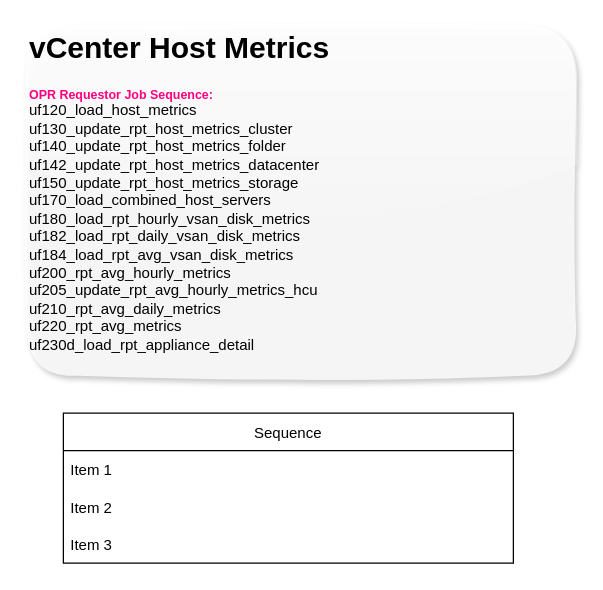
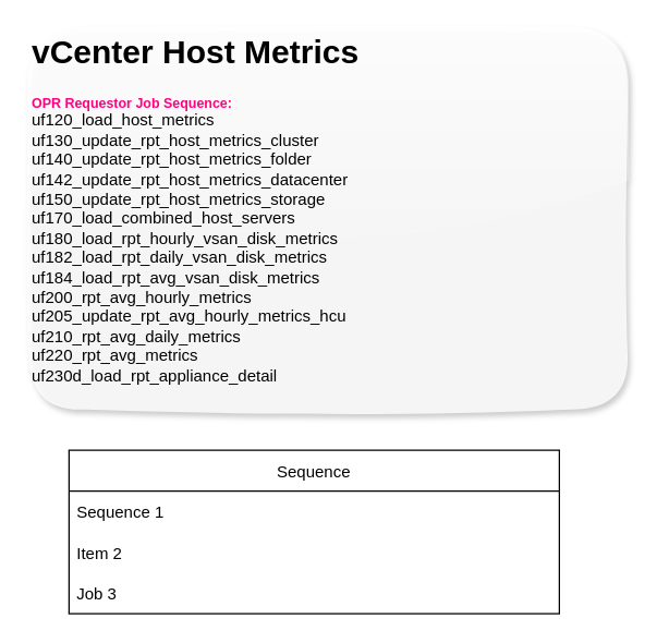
  <mxCell id="0" />
  <mxCell id="1" parent="0" />
  <mxCell id="2" value="Sequence" style="swimlane;fontStyle=0;childLayout=stackLayout;horizontal=1;startSize=30;horizontalStack=0;resizeParent=1;resizeParentMax=0;resizeLast=0;collapsible=1;marginBottom=0;" vertex="1" parent="1"><mxGeometry x="50" y="330" width="360" height="120" as="geometry" /></mxCell>
- <mxCell id="3" value="Item 1" style="text;strokeColor=none;fillColor=none;align=left;verticalAlign=middle;spacingLeft=4;spacingRight=4;overflow=hidden;points=[[0,0.5],[1,0.5]];portConstraint=eastwest;rotatable=0;" vertex="1" parent="2"><mxGeometry y="30" width="360" height="30" as="geometry" /></mxCell>
+ <mxCell id="3" value="Sequence 1" style="text;strokeColor=none;fillColor=none;align=left;verticalAlign=middle;spacingLeft=4;spacingRight=4;overflow=hidden;points=[[0,0.5],[1,0.5]];portConstraint=eastwest;rotatable=0;" vertex="1" parent="2"><mxGeometry y="30" width="360" height="30" as="geometry" /></mxCell>
  <mxCell id="4" value="Item 2" style="text;strokeColor=none;fillColor=none;align=left;verticalAlign=middle;spacingLeft=4;spacingRight=4;overflow=hidden;points=[[0,0.5],[1,0.5]];portConstraint=eastwest;rotatable=0;" vertex="1" parent="2"><mxGeometry y="60" width="360" height="30" as="geometry" /></mxCell>
- <mxCell id="5" value="Item 3" style="text;strokeColor=none;fillColor=none;align=left;verticalAlign=middle;spacingLeft=4;spacingRight=4;overflow=hidden;points=[[0,0.5],[1,0.5]];portConstraint=eastwest;rotatable=0;" vertex="1" parent="2"><mxGeometry y="90" width="360" height="30" as="geometry" /></mxCell>
+ <mxCell id="5" value="Job 3" style="text;strokeColor=none;fillColor=none;align=left;verticalAlign=middle;spacingLeft=4;spacingRight=4;overflow=hidden;points=[[0,0.5],[1,0.5]];portConstraint=eastwest;rotatable=0;" vertex="1" parent="2"><mxGeometry y="90" width="360" height="30" as="geometry" /></mxCell>
  <mxCell id="6" value="&lt;h1&gt;vCenter Host Metrics&lt;/h1&gt;&lt;h5&gt;&lt;font color=&quot;#ff0080&quot;&gt;OPR Requestor Job Sequence:&lt;br&gt;&lt;div style=&quot;text-align: justify&quot;&gt;&lt;span style=&quot;color: rgb(0 , 0 , 0) ; font-size: 12px ; font-weight: normal&quot;&gt;uf120_load_host_metrics&lt;/span&gt;&lt;/div&gt;&lt;/font&gt;&lt;div style=&quot;text-align: justify&quot;&gt;&lt;span style=&quot;font-size: 12px ; font-weight: normal&quot;&gt;uf130_update_rpt_host_metrics_cluster&lt;/span&gt;&lt;/div&gt;&lt;div style=&quot;text-align: justify&quot;&gt;&lt;span style=&quot;font-size: 12px ; font-weight: normal&quot;&gt;uf140_update_rpt_host_metrics_folder&lt;/span&gt;&lt;/div&gt;&lt;div style=&quot;text-align: justify&quot;&gt;&lt;span style=&quot;font-size: 12px ; font-weight: normal&quot;&gt;uf142_update_rpt_host_metrics_datacenter&lt;/span&gt;&lt;/div&gt;&lt;div style=&quot;text-align: justify&quot;&gt;&lt;span style=&quot;font-size: 12px ; font-weight: normal&quot;&gt;uf150_update_rpt_host_metrics_storage&lt;/span&gt;&lt;/div&gt;&lt;div style=&quot;text-align: justify&quot;&gt;&lt;span style=&quot;font-size: 12px ; font-weight: normal&quot;&gt;uf170_load_combined_host_servers&lt;/span&gt;&lt;/div&gt;&lt;div style=&quot;text-align: justify&quot;&gt;&lt;span style=&quot;font-size: 12px ; font-weight: normal&quot;&gt;uf180_load_rpt_hourly_vsan_disk_metrics&lt;/span&gt;&lt;/div&gt;&lt;div style=&quot;text-align: justify&quot;&gt;&lt;span style=&quot;font-size: 12px ; font-weight: normal&quot;&gt;uf182_load_rpt_daily_vsan_disk_metrics&lt;/span&gt;&lt;/div&gt;&lt;div style=&quot;text-align: justify&quot;&gt;&lt;span style=&quot;font-size: 12px ; font-weight: normal&quot;&gt;uf184_load_rpt_avg_vsan_disk_metrics&lt;/span&gt;&lt;/div&gt;&lt;div style=&quot;text-align: justify&quot;&gt;&lt;span style=&quot;font-size: 12px ; font-weight: normal&quot;&gt;uf200_rpt_avg_hourly_metrics&lt;/span&gt;&lt;/div&gt;&lt;div style=&quot;text-align: justify&quot;&gt;&lt;span style=&quot;font-size: 12px ; font-weight: normal&quot;&gt;uf205_update_rpt_avg_hourly_metrics_hcu&lt;/span&gt;&lt;/div&gt;&lt;div style=&quot;text-align: justify&quot;&gt;&lt;span style=&quot;font-size: 12px ; font-weight: normal&quot;&gt;uf210_rpt_avg_daily_metrics&lt;/span&gt;&lt;/div&gt;&lt;div style=&quot;text-align: justify&quot;&gt;&lt;span style=&quot;font-size: 12px ; font-weight: normal&quot;&gt;uf220_rpt_avg_metrics&lt;/span&gt;&lt;/div&gt;&lt;div style=&quot;text-align: justify&quot;&gt;&lt;span style=&quot;font-size: 12px ; font-weight: normal&quot;&gt;uf230d_load_rpt_appliance_detail&lt;/span&gt;&lt;/div&gt;&lt;/h5&gt;" style="text;html=1;strokeColor=none;fillColor=default;spacing=3;spacingTop=-20;whiteSpace=wrap;overflow=hidden;rounded=1;opacity=80;shadow=1;sketch=1;glass=1;dashed=1;dashPattern=1 1;imageWidth=24;" vertex="1" parent="1"><mxGeometry x="20" y="20" width="440" height="280" as="geometry" /></mxCell>
